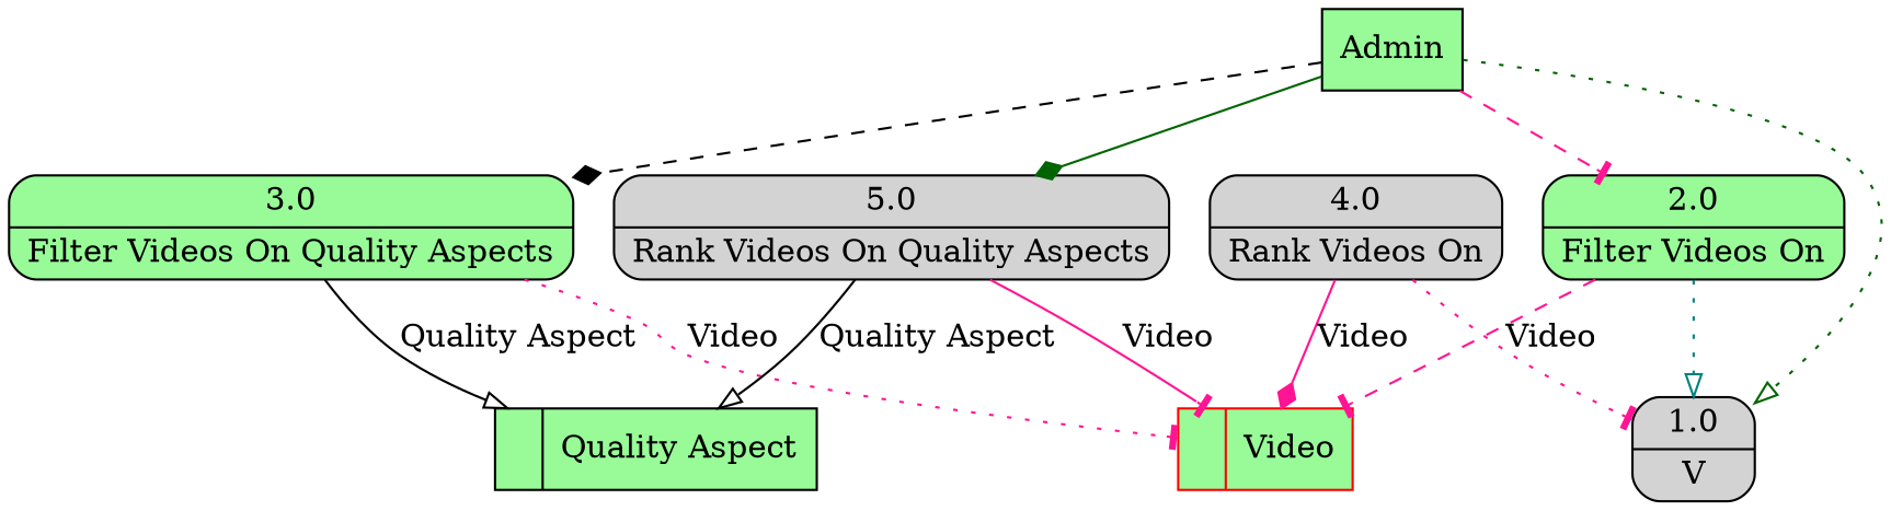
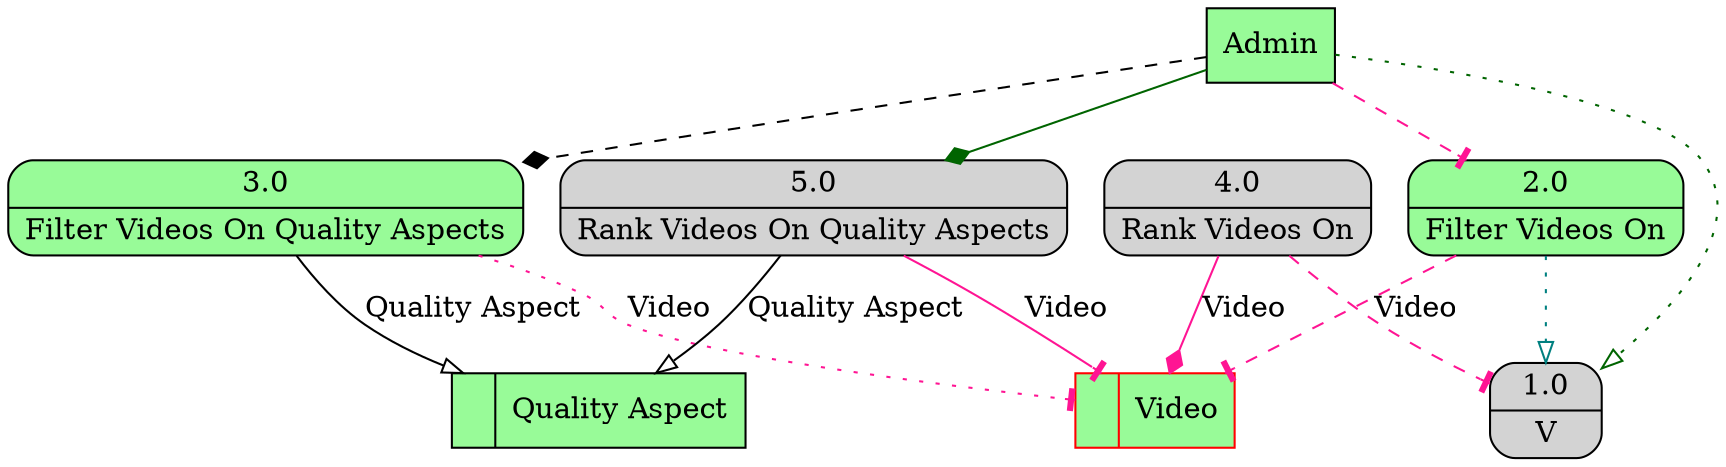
  digraph {
    node [fillcolor=palegreen shape=Mrecord style=filled]
    edge [arrowhead=tee color=deeppink style=solid]
    n1 [color=red label="<f0>  |<f1> Video " shape=record]
    n2 [label="<f0>  |<f1> Quality Aspect " shape=record]
    n3 [label=Admin shape=box]
    n4 [fillcolor=lightgrey label="{<f0> 1.0|<f1> V }"]
    n5 [label="{<f0> 2.0|<f1> Filter Videos On }"]
    n6 [label="{<f0> 3.0|<f1> Filter Videos On Quality Aspects }"]
    n7 [fillcolor=lightgrey label="{<f0> 5.0|<f1> Rank Videos On Quality Aspects }"]
    n8 [fillcolor=lightgrey label="{<f0> 4.0|<f1> Rank Videos On }"]
    n3 -> n4 [arrowhead=onormal color=darkgreen style=dotted]
    n3 -> n5 [style=dashed]
    n3 -> n6 [arrowhead=diamond color=black style=dashed]
    n3 -> n7 [arrowhead=diamond color=darkgreen]
    n5 -> n1 [label=Video style=dashed]
    n5 -> n4 [arrowhead=onormal color=teal style=dotted]
    n6 -> n1 [label=Video style=dotted]
    n6 -> n2 [arrowhead=onormal color=black label="Quality Aspect"]
    n7 -> n1 [label=Video]
    n7 -> n2 [arrowhead=onormal color=black label="Quality Aspect"]
    n8 -> n1 [arrowhead=diamond label=Video]
-   n8 -> n4 [style=dotted]
+   n8 -> n4 [style=dashed]
  }
